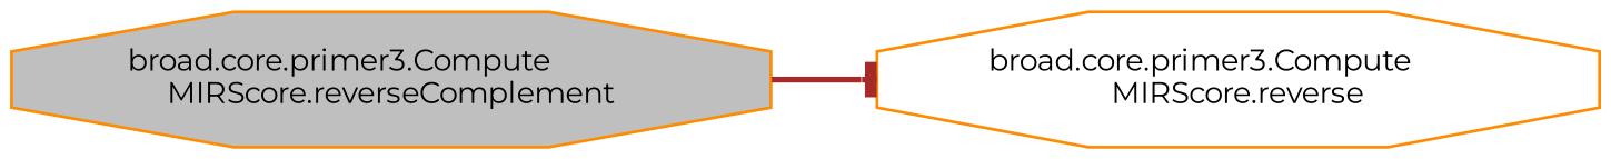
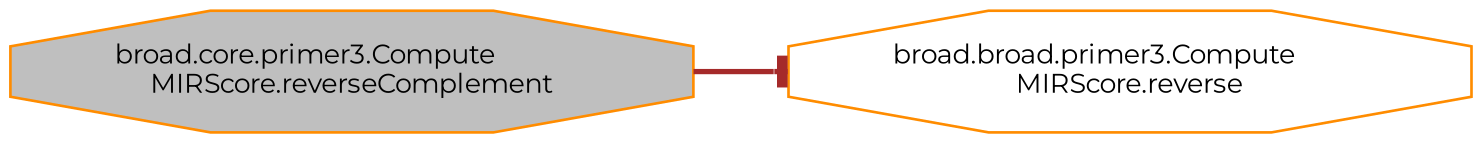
  digraph {
    rankdir=LR
    fontname=Montserrat
    node [color=darkorange fontname=Montserrat fontsize=10 shape=octagon style=filled]
    n1 [fillcolor=grey75 fontcolor=black height=0.2 label="broad.core.primer3.Compute\lMIRScore.reverseComplement" width=0.4]
-   n2 [fillcolor=white height=0.2 label="broad.core.primer3.Compute\lMIRScore.reverse" width=0.4]
+   n2 [fillcolor=white height=0.2 label="broad.broad.primer3.Compute\lMIRScore.reverse" width=0.4]
    n1 -> n2 [color=brown fontname=Montserrat fontsize=10 labelfontname=Helvetica labelfontsize=10 style=bold arrowhead=tee]
  }
